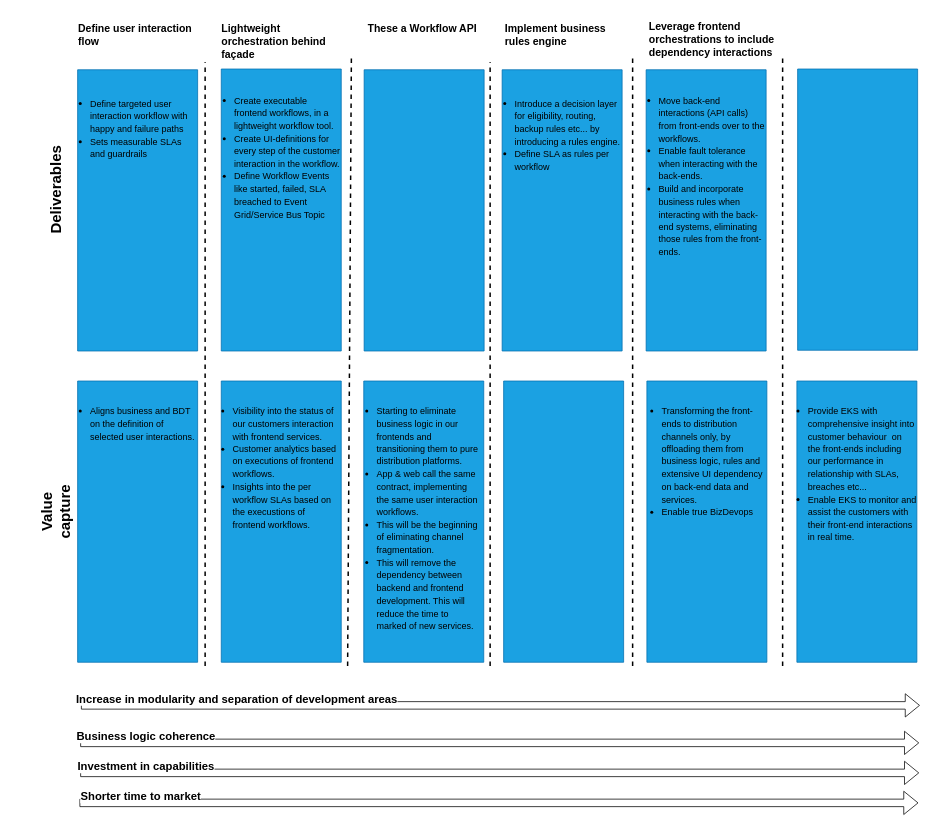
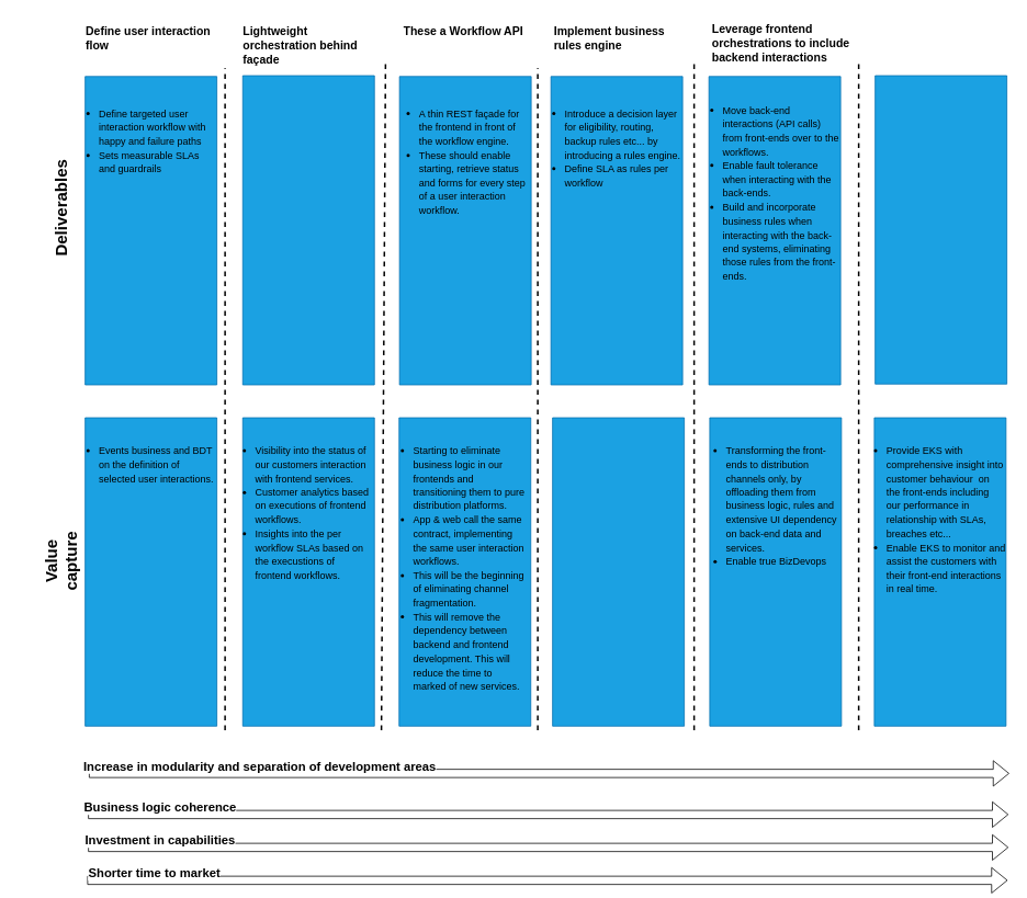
  <mxCell id="0" />
  <mxCell id="1" parent="0" />
  <mxCell id="2" value="" style="verticalLabelPosition=bottom;verticalAlign=top;html=1;shape=mxgraph.basic.rect;fillColor2=none;strokeWidth=1;size=20;indent=5;fillOpacity=100;fillColor=#1ba1e2;fontColor=#ffffff;strokeColor=#006EAF;" parent="1" vertex="1"><mxGeometry x="862" y="507.5" width="160" height="375" as="geometry" /></mxCell>
  <mxCell id="3" value="" style="verticalLabelPosition=bottom;verticalAlign=top;html=1;shape=mxgraph.basic.rect;fillColor2=none;strokeWidth=1;size=20;indent=5;fillOpacity=100;fillColor=#1ba1e2;fontColor=#ffffff;strokeColor=#006EAF;" parent="1" vertex="1"><mxGeometry x="671" y="507.5" width="160" height="375" as="geometry" /></mxCell>
  <mxCell id="4" value="" style="verticalLabelPosition=bottom;verticalAlign=top;html=1;shape=mxgraph.basic.rect;fillColor2=none;strokeWidth=1;size=20;indent=5;fillOpacity=100;fillColor=#1ba1e2;fontColor=#ffffff;strokeColor=#006EAF;" parent="1" vertex="1"><mxGeometry x="484.5" y="507.5" width="160" height="375" as="geometry" /></mxCell>
  <mxCell id="5" value="" style="verticalLabelPosition=bottom;verticalAlign=top;html=1;shape=mxgraph.basic.rect;fillColor2=none;strokeWidth=1;size=20;indent=5;fillOpacity=100;fillColor=#1ba1e2;fontColor=#ffffff;strokeColor=#006EAF;" parent="1" vertex="1"><mxGeometry x="294.5" y="507.5" width="160" height="375" as="geometry" /></mxCell>
  <mxCell id="6" value="" style="verticalLabelPosition=bottom;verticalAlign=top;html=1;shape=mxgraph.basic.rect;fillColor2=none;strokeWidth=1;size=20;indent=5;fillOpacity=100;fillColor=#1ba1e2;fontColor=#ffffff;strokeColor=#006EAF;" parent="1" vertex="1"><mxGeometry x="103" y="507.5" width="160" height="375" as="geometry" /></mxCell>
  <mxCell id="7" value="" style="verticalLabelPosition=bottom;verticalAlign=top;html=1;shape=mxgraph.basic.rect;fillColor2=none;strokeWidth=1;size=20;indent=5;fillColor=#1ba1e2;strokeColor=#006EAF;" parent="1" vertex="1"><mxGeometry x="485" y="92.5" width="160" height="375" as="geometry" /></mxCell>
+ <mxCell id="8" value="&lt;h3 style=&quot;margin-top: 0px;&quot;&gt;&lt;p style=&quot;font-size: 12px; font-weight: 400;&quot;&gt;&lt;/p&gt;&lt;ul&gt;&lt;li&gt;&lt;span style=&quot;background-color: transparent; color: light-dark(rgb(0, 0, 0), rgb(255, 255, 255)); font-weight: normal;&quot;&gt;&lt;font style=&quot;font-size: 12px;&quot;&gt;A thin REST façade for the frontend in front of the workflow engine.&lt;/font&gt;&lt;/span&gt;&lt;/li&gt;&lt;li&gt;&lt;span style=&quot;background-color: transparent; color: light-dark(rgb(0, 0, 0), rgb(255, 255, 255)); font-weight: normal;&quot;&gt;&lt;font style=&quot;font-size: 12px;&quot;&gt;These should enable starting, retrieve status and forms for every step of&amp;nbsp;&lt;/font&gt;&lt;/span&gt;&lt;span style=&quot;font-size: 12px; font-weight: 400;&quot;&gt;a user interaction workflow.&lt;/span&gt;&amp;nbsp;&lt;/li&gt;&lt;/ul&gt;&lt;p&gt;&lt;/p&gt;&lt;/h3&gt;" style="text;html=1;whiteSpace=wrap;overflow=hidden;rounded=0;spacing=2;spacingLeft=-25;" parent="1" vertex="1"><mxGeometry x="491.5" y="107.5" width="153" height="350" as="geometry" /></mxCell>
  <mxCell id="9" value="" style="verticalLabelPosition=bottom;verticalAlign=top;html=1;shape=mxgraph.basic.rect;fillColor2=none;strokeWidth=1;size=20;indent=5;fillColor=#1ba1e2;strokeColor=#006EAF;fontColor=#ffffff;" parent="1" vertex="1"><mxGeometry x="103" y="92.5" width="160" height="375" as="geometry" /></mxCell>
  <mxCell id="10" value="" style="endArrow=none;dashed=1;html=1;rounded=0;strokeWidth=2;" parent="1" edge="1"><mxGeometry width="50" height="50" relative="1" as="geometry"><mxPoint x="463" y="887.5" as="sourcePoint" /><mxPoint x="468" y="77.5" as="targetPoint" /></mxGeometry></mxCell>
  <mxCell id="11" value="&lt;h3 style=&quot;margin-top: 0px;&quot;&gt;&lt;span style=&quot;font-size: 14px;&quot;&gt;Define user interaction flow&lt;/span&gt;&lt;/h3&gt;" style="text;html=1;whiteSpace=wrap;overflow=hidden;rounded=0;" parent="1" vertex="1"><mxGeometry x="102" y="22.5" width="160" height="50" as="geometry" /></mxCell>
  <mxCell id="12" value="&lt;font&gt;&lt;b&gt;Deliverables&lt;/b&gt;&lt;/font&gt;" style="text;html=1;align=center;verticalAlign=middle;whiteSpace=wrap;rounded=0;rotation=-90;fontSize=20;" parent="1" vertex="1"><mxGeometry x="43" y="237.5" width="60" height="30" as="geometry" /></mxCell>
- <mxCell id="13" value="&lt;h3 style=&quot;margin-top: 0px;&quot;&gt;&lt;ul&gt;&lt;li&gt;&lt;span style=&quot;background-color: transparent; color: light-dark(rgb(0, 0, 0), rgb(255, 255, 255)); font-size: 12px; font-weight: normal;&quot;&gt;Aligns business and BDT on the definition of selected user interactions.&lt;/span&gt;&lt;/li&gt;&lt;/ul&gt;&lt;/h3&gt;" style="text;html=1;whiteSpace=wrap;overflow=hidden;rounded=0;spacingLeft=-25;" parent="1" vertex="1"><mxGeometry x="103" y="517.5" width="160" height="120" as="geometry" /></mxCell>
+ <mxCell id="13" value="&lt;h3 style=&quot;margin-top: 0px;&quot;&gt;&lt;ul&gt;&lt;li&gt;&lt;span style=&quot;background-color: transparent; color: light-dark(rgb(0, 0, 0), rgb(255, 255, 255)); font-size: 12px; font-weight: normal;&quot;&gt;Events business and BDT on the definition of selected user interactions.&lt;/span&gt;&lt;/li&gt;&lt;/ul&gt;&lt;/h3&gt;" style="text;html=1;whiteSpace=wrap;overflow=hidden;rounded=0;spacingLeft=-25;" parent="1" vertex="1"><mxGeometry x="103" y="517.5" width="160" height="120" as="geometry" /></mxCell>
  <mxCell id="14" value="&lt;font&gt;&lt;b&gt;Value capture&lt;/b&gt;&lt;/font&gt;" style="text;html=1;align=center;verticalAlign=middle;whiteSpace=wrap;rounded=0;rotation=-90;fontSize=20;" parent="1" vertex="1"><mxGeometry x="20.5" y="667.5" width="105" height="30" as="geometry" /></mxCell>
  <mxCell id="15" value="" style="verticalLabelPosition=bottom;verticalAlign=top;html=1;shape=mxgraph.basic.rect;fillColor2=none;strokeWidth=1;size=20;indent=5;fillColor=#1ba1e2;fontColor=#ffffff;strokeColor=#006EAF;" parent="1" vertex="1"><mxGeometry x="861" y="92.5" width="160" height="375" as="geometry" /></mxCell>
  <mxCell id="16" value="" style="verticalLabelPosition=bottom;verticalAlign=top;html=1;shape=mxgraph.basic.rect;fillColor2=none;strokeWidth=1;size=20;indent=5;fillColor=#1ba1e2;strokeColor=#006EAF;" parent="1" vertex="1"><mxGeometry x="669" y="92.5" width="160" height="375" as="geometry" /></mxCell>
  <mxCell id="17" value="" style="verticalLabelPosition=bottom;verticalAlign=top;html=1;shape=mxgraph.basic.rect;fillColor2=none;strokeWidth=1;size=20;indent=5;fillColor=#1ba1e2;fontColor=#ffffff;strokeColor=#006EAF;" parent="1" vertex="1"><mxGeometry x="294.5" y="91.5" width="160" height="376" as="geometry" /></mxCell>
  <mxCell id="18" value="&lt;h3 style=&quot;margin-top: 0px;&quot;&gt;&lt;font style=&quot;font-size: 14px;&quot;&gt;These a Workflow API&lt;/font&gt;&lt;/h3&gt;" style="text;html=1;whiteSpace=wrap;overflow=hidden;rounded=0;" parent="1" vertex="1"><mxGeometry x="488" y="22.5" width="160" height="50" as="geometry" /></mxCell>
- <mxCell id="19" value="&lt;h3 style=&quot;margin-top: 0px;&quot;&gt;&lt;font style=&quot;font-size: 14px;&quot;&gt;Leverage frontend orchestrations to include dependency&lt;span style=&quot;background-color: transparent; color: light-dark(rgb(0, 0, 0), rgb(255, 255, 255));&quot;&gt;&amp;nbsp;interactions&lt;/span&gt;&lt;/font&gt;&lt;/h3&gt;" style="text;html=1;whiteSpace=wrap;overflow=hidden;rounded=0;" parent="1" vertex="1"><mxGeometry x="863" y="20" width="170" height="75" as="geometry" /></mxCell>
+ <mxCell id="19" value="&lt;h3 style=&quot;margin-top: 0px;&quot;&gt;&lt;font style=&quot;font-size: 14px;&quot;&gt;Leverage frontend orchestrations to include backend&lt;span style=&quot;background-color: transparent; color: light-dark(rgb(0, 0, 0), rgb(255, 255, 255));&quot;&gt;&amp;nbsp;interactions&lt;/span&gt;&lt;/font&gt;&lt;/h3&gt;" style="text;html=1;whiteSpace=wrap;overflow=hidden;rounded=0;" parent="1" vertex="1"><mxGeometry x="863" y="20" width="170" height="75" as="geometry" /></mxCell>
  <mxCell id="20" value="&lt;h3 style=&quot;margin-top: 0px;&quot;&gt;&lt;span style=&quot;font-size: 14px;&quot;&gt;Implement business rules engine&lt;/span&gt;&lt;/h3&gt;" style="text;html=1;whiteSpace=wrap;overflow=hidden;rounded=0;" parent="1" vertex="1"><mxGeometry x="671" y="22.5" width="164" height="50" as="geometry" /></mxCell>
  <mxCell id="21" value="&lt;h3 style=&quot;margin-top: 0px;&quot;&gt;&lt;font style=&quot;font-size: 14px;&quot;&gt;Lightweight orchestration behind façade&lt;/font&gt;&lt;/h3&gt;" style="text;html=1;whiteSpace=wrap;overflow=hidden;rounded=0;" parent="1" vertex="1"><mxGeometry x="292.5" y="22.5" width="164" height="60" as="geometry" /></mxCell>
  <mxCell id="22" value="&lt;h3 style=&quot;margin-top: 0px;&quot;&gt;&lt;p style=&quot;font-size: 12px; font-weight: 400;&quot;&gt;&lt;/p&gt;&lt;ul&gt;&lt;li&gt;&lt;span style=&quot;font-size: 12px; font-weight: 400;&quot;&gt;Define targeted user interaction workflow with h&lt;/span&gt;&lt;font style=&quot;font-size: 12px; font-weight: normal;&quot;&gt;appy and failure paths&lt;/font&gt;&lt;/li&gt;&lt;li&gt;&lt;font style=&quot;font-size: 12px; font-weight: normal;&quot;&gt;Sets measurable SLAs and guardrails&lt;/font&gt;&lt;/li&gt;&lt;/ul&gt;&lt;p&gt;&lt;/p&gt;&lt;/h3&gt;" style="text;html=1;whiteSpace=wrap;overflow=hidden;rounded=0;spacingLeft=-25;" parent="1" vertex="1"><mxGeometry x="103" y="107.5" width="158" height="350" as="geometry" /></mxCell>
  <mxCell id="23" value="" style="endArrow=none;dashed=1;html=1;rounded=0;strokeWidth=2;" parent="1" edge="1"><mxGeometry width="50" height="50" relative="1" as="geometry"><mxPoint x="653" y="887.5" as="sourcePoint" /><mxPoint x="653" y="82.5" as="targetPoint" /></mxGeometry></mxCell>
  <mxCell id="24" value="" style="endArrow=none;dashed=1;html=1;rounded=0;strokeWidth=2;" parent="1" edge="1"><mxGeometry width="50" height="50" relative="1" as="geometry"><mxPoint x="273" y="887.5" as="sourcePoint" /><mxPoint x="273" y="82.5" as="targetPoint" /></mxGeometry></mxCell>
  <mxCell id="25" value="" style="endArrow=none;dashed=1;html=1;rounded=0;strokeWidth=2;" parent="1" edge="1"><mxGeometry width="50" height="50" relative="1" as="geometry"><mxPoint x="1043" y="887.5" as="sourcePoint" /><mxPoint x="1043" y="72.5" as="targetPoint" /></mxGeometry></mxCell>
- <mxCell id="26" value="&lt;h3 style=&quot;margin-top: 0px;&quot;&gt;&lt;p style=&quot;font-size: 12px; font-weight: 400;&quot;&gt;&lt;/p&gt;&lt;ul&gt;&lt;li&gt;&lt;span style=&quot;font-size: 12px; font-weight: 400;&quot;&gt;Create executable frontend workflows, in a lightweight workflow tool.&lt;/span&gt;&lt;/li&gt;&lt;li&gt;&lt;span style=&quot;font-size: 12px; font-weight: 400;&quot;&gt;Create UI-definitions for every step of the customer interaction in the workflow.&lt;/span&gt;&lt;/li&gt;&lt;li&gt;&lt;span style=&quot;font-size: 12px; font-weight: 400; background-color: transparent; color: light-dark(rgb(0, 0, 0), rgb(255, 255, 255));&quot;&gt;Define Workflow Events like started, failed, SLA breached to Event Grid/Service Bus Topic&lt;/span&gt;&lt;/li&gt;&lt;/ul&gt;&lt;p&gt;&lt;/p&gt;&lt;/h3&gt;" style="text;html=1;whiteSpace=wrap;overflow=hidden;rounded=0;spacing=2;spacingLeft=-25;" parent="1" vertex="1"><mxGeometry x="294.5" y="103.5" width="160" height="354" as="geometry" /></mxCell>
  <mxCell id="27" value="&lt;h3 style=&quot;margin-top: 0px;&quot;&gt;&lt;p style=&quot;font-size: 12px; font-weight: 400;&quot;&gt;&lt;/p&gt;&lt;ul&gt;&lt;li&gt;&lt;span style=&quot;font-size: 12px; font-weight: 400;&quot;&gt;Visibility into the status of our customers interaction with frontend services.&lt;/span&gt;&lt;/li&gt;&lt;li&gt;&lt;span style=&quot;font-size: 12px; font-weight: 400;&quot;&gt;Customer analytics based on executions of frontend workflows.&lt;/span&gt;&lt;/li&gt;&lt;li&gt;&lt;span style=&quot;font-size: 12px; font-weight: 400;&quot;&gt;Insights into the per workflow SLAs based on the&amp;nbsp;&lt;/span&gt;&lt;span style=&quot;font-size: 12px; font-weight: 400;&quot;&gt;execustions of frontend workflows.&lt;/span&gt;&lt;/li&gt;&lt;/ul&gt;&lt;p&gt;&lt;/p&gt;&lt;/h3&gt;" style="text;html=1;whiteSpace=wrap;overflow=hidden;rounded=0;spacing=2;spacingLeft=-25;" parent="1" vertex="1"><mxGeometry x="292.5" y="517.5" width="160.5" height="210" as="geometry" /></mxCell>
  <mxCell id="28" value="&lt;h3 style=&quot;margin-top: 0px;&quot;&gt;&lt;p style=&quot;font-size: 12px; font-weight: 400;&quot;&gt;&lt;/p&gt;&lt;ul&gt;&lt;li&gt;&lt;span style=&quot;background-color: transparent; color: light-dark(rgb(0, 0, 0), rgb(255, 255, 255)); font-weight: normal;&quot;&gt;&lt;font style=&quot;font-size: 12px;&quot;&gt;Introduce a decision layer for eligibility, routing, backup rules etc... by introducing a rules engine.&lt;/font&gt;&lt;/span&gt;&lt;/li&gt;&lt;li&gt;&lt;span style=&quot;background-color: transparent; color: light-dark(rgb(0, 0, 0), rgb(255, 255, 255)); font-weight: normal;&quot;&gt;&lt;font style=&quot;font-size: 12px;&quot;&gt;Define SLA as rules per workflow&lt;/font&gt;&lt;/span&gt;&lt;/li&gt;&lt;/ul&gt;&lt;p&gt;&lt;/p&gt;&lt;/h3&gt;" style="text;html=1;whiteSpace=wrap;overflow=hidden;rounded=0;spacing=2;spacingLeft=-25;" parent="1" vertex="1"><mxGeometry x="669" y="107.5" width="160" height="350" as="geometry" /></mxCell>
  <mxCell id="29" value="&lt;h3 style=&quot;margin-top: 0px;&quot;&gt;&lt;p style=&quot;font-size: 12px; font-weight: 400;&quot;&gt;&lt;/p&gt;&lt;ul&gt;&lt;li&gt;&lt;span style=&quot;font-size: 12px; font-weight: 400;&quot;&gt;Starting to eliminate business logic in our frontends and transitioning them to pure distribution platforms.&lt;/span&gt;&lt;/li&gt;&lt;li&gt;&lt;span style=&quot;font-size: 12px; font-weight: 400;&quot;&gt;App &amp;amp; web call the same contract, implementing the same user interaction workflows.&lt;/span&gt;&lt;/li&gt;&lt;li&gt;&lt;span style=&quot;font-size: 12px; font-weight: 400;&quot;&gt;This will be the beginning of eliminating channel fragmentation.&lt;/span&gt;&lt;/li&gt;&lt;li&gt;&lt;span style=&quot;font-size: 12px; font-weight: 400;&quot;&gt;This will remove the dependency between backend and frontend development. This will reduce the time to marked of new services.&lt;/span&gt;&lt;/li&gt;&lt;/ul&gt;&lt;p&gt;&lt;/p&gt;&lt;/h3&gt;" style="text;html=1;whiteSpace=wrap;overflow=hidden;rounded=0;spacing=2;spacingLeft=-25;" parent="1" vertex="1"><mxGeometry x="484.5" y="517.5" width="153" height="330" as="geometry" /></mxCell>
  <mxCell id="30" value="" style="endArrow=none;dashed=1;html=1;rounded=0;strokeWidth=2;" parent="1" edge="1"><mxGeometry width="50" height="50" relative="1" as="geometry"><mxPoint x="843" y="887.5" as="sourcePoint" /><mxPoint x="843" y="72.5" as="targetPoint" /></mxGeometry></mxCell>
  <mxCell id="31" style="edgeStyle=orthogonalEdgeStyle;rounded=0;orthogonalLoop=1;jettySize=auto;html=1;exitX=0.5;exitY=1;exitDx=0;exitDy=0;" parent="1" edge="1"><mxGeometry relative="1" as="geometry"><mxPoint x="1123" y="707.5" as="sourcePoint" /><mxPoint x="1123" y="707.5" as="targetPoint" /></mxGeometry></mxCell>
  <mxCell id="32" style="edgeStyle=orthogonalEdgeStyle;rounded=0;orthogonalLoop=1;jettySize=auto;html=1;exitX=0.5;exitY=1;exitDx=0;exitDy=0;" parent="1" edge="1"><mxGeometry relative="1" as="geometry"><mxPoint x="1123" y="707.5" as="sourcePoint" /><mxPoint x="1123" y="707.5" as="targetPoint" /></mxGeometry></mxCell>
  <mxCell id="33" value="&lt;h3 style=&quot;margin-top: 0px;&quot;&gt;&lt;p style=&quot;font-size: 12px; font-weight: 400;&quot;&gt;&lt;/p&gt;&lt;ul&gt;&lt;li&gt;&lt;span style=&quot;font-size: 12px; font-weight: 400;&quot;&gt;Move back-end interactions (API calls) from front-ends over to the workflows.&lt;/span&gt;&lt;/li&gt;&lt;li&gt;&lt;span style=&quot;font-size: 12px; font-weight: 400;&quot;&gt;Enable fault tolerance when interacting with the back-ends.&lt;/span&gt;&lt;/li&gt;&lt;li&gt;&lt;span style=&quot;font-size: 12px; font-weight: 400;&quot;&gt;Build and incorporate business rules when interacting with the back-end systems, eliminating those rules from the front-ends.&lt;/span&gt;&lt;/li&gt;&lt;/ul&gt;&lt;p&gt;&lt;/p&gt;&lt;/h3&gt;" style="text;html=1;whiteSpace=wrap;overflow=hidden;rounded=0;spacing=2;spacingLeft=-25;" parent="1" vertex="1"><mxGeometry x="861" y="103.5" width="162" height="354" as="geometry" /></mxCell>
  <mxCell id="34" value="&lt;h3 style=&quot;margin-top: 0px;&quot;&gt;&lt;p style=&quot;font-size: 12px; font-weight: 400;&quot;&gt;&lt;/p&gt;&lt;ul&gt;&lt;li&gt;&lt;span style=&quot;font-size: 12px; font-weight: 400;&quot;&gt;Transforming the front-ends to distribution channels only, by offloading them from business logic, rules and extensive UI dependency on back-end data and services.&amp;nbsp;&lt;/span&gt;&lt;/li&gt;&lt;li&gt;&lt;span style=&quot;font-size: 12px; font-weight: 400;&quot;&gt;Enable true BizDevops way of service development by enabling the teams to define the front-end, business rules and back-end interactions in one place.&lt;/span&gt;&lt;/li&gt;&lt;/ul&gt;&lt;p&gt;&lt;/p&gt;&lt;/h3&gt;" style="text;html=1;whiteSpace=wrap;overflow=hidden;rounded=0;spacing=2;spacingLeft=-25;" parent="1" vertex="1"><mxGeometry x="864.5" y="517.5" width="155" height="170" as="geometry" /></mxCell>
  <mxCell id="35" value="" style="verticalLabelPosition=bottom;verticalAlign=top;html=1;shape=mxgraph.basic.rect;fillColor2=none;strokeWidth=1;size=20;indent=5;fillColor=#1ba1e2;fontColor=#ffffff;strokeColor=#006EAF;" parent="1" vertex="1"><mxGeometry x="1063" y="91.5" width="160" height="375" as="geometry" /></mxCell>
  <mxCell id="36" value="" style="verticalLabelPosition=bottom;verticalAlign=top;html=1;shape=mxgraph.basic.rect;fillColor2=none;strokeWidth=1;size=20;indent=5;fillColor=#1ba1e2;fontColor=#ffffff;strokeColor=#006EAF;" parent="1" vertex="1"><mxGeometry x="1062" y="507.5" width="160" height="375" as="geometry" /></mxCell>
  <mxCell id="37" value="&lt;h3 style=&quot;margin-top: 0px;&quot;&gt;&lt;p style=&quot;font-size: 12px; font-weight: 400;&quot;&gt;&lt;/p&gt;&lt;ul&gt;&lt;li&gt;&lt;span style=&quot;font-size: 12px; font-weight: 400;&quot;&gt;Provide EKS with comprehensive insight into customer behaviour&amp;nbsp; on the front-ends including our performance in relationship with SLAs, breaches etc...&lt;/span&gt;&lt;/li&gt;&lt;li&gt;&lt;span style=&quot;font-size: 12px; font-weight: 400;&quot;&gt;Enable EKS to monitor and assist the customers with their front-end interactions in real time.&lt;/span&gt;&lt;/li&gt;&lt;/ul&gt;&lt;p&gt;&lt;/p&gt;&lt;/h3&gt;" style="text;html=1;whiteSpace=wrap;overflow=hidden;rounded=0;spacing=2;spacingLeft=-25;" parent="1" vertex="1"><mxGeometry x="1060" y="517.5" width="162" height="354" as="geometry" /></mxCell>
  <mxCell id="38" value="" style="shape=flexArrow;endArrow=classic;html=1;rounded=0;" parent="1" edge="1"><mxGeometry width="50" height="50" relative="1" as="geometry"><mxPoint x="106.5" y="1030" as="sourcePoint" /><mxPoint x="1225" y="1030" as="targetPoint" /></mxGeometry></mxCell>
  <mxCell id="39" value="Investment in capabilities" style="edgeLabel;html=1;align=center;verticalAlign=middle;resizable=0;points=[];fontSize=15;fontStyle=1" parent="38" vertex="1" connectable="0"><mxGeometry x="-0.075" y="-4" relative="1" as="geometry"><mxPoint x="-430" y="-14" as="offset" /></mxGeometry></mxCell>
  <mxCell id="40" value="" style="shape=flexArrow;endArrow=classic;html=1;rounded=0;" parent="1" edge="1"><mxGeometry width="50" height="50" relative="1" as="geometry"><mxPoint x="105.5" y="1070" as="sourcePoint" /><mxPoint x="1224" y="1070" as="targetPoint" /></mxGeometry></mxCell>
  <mxCell id="41" value="Shorter time to market" style="edgeLabel;html=1;align=center;verticalAlign=middle;resizable=0;points=[];fontSize=15;fontStyle=1" parent="40" vertex="1" connectable="0"><mxGeometry x="-0.075" y="-4" relative="1" as="geometry"><mxPoint x="-436" y="-14" as="offset" /></mxGeometry></mxCell>
  <mxCell id="42" value="" style="shape=flexArrow;endArrow=classic;html=1;rounded=0;" parent="1" edge="1"><mxGeometry width="50" height="50" relative="1" as="geometry"><mxPoint x="106.5" y="990" as="sourcePoint" /><mxPoint x="1225" y="990" as="targetPoint" /></mxGeometry></mxCell>
  <mxCell id="43" value="Business logic coherence" style="edgeLabel;html=1;align=center;verticalAlign=middle;resizable=0;points=[];fontSize=15;fontStyle=1" parent="42" vertex="1" connectable="0"><mxGeometry x="-0.075" y="-4" relative="1" as="geometry"><mxPoint x="-430" y="-14" as="offset" /></mxGeometry></mxCell>
  <mxCell id="44" value="" style="shape=flexArrow;endArrow=classic;html=1;rounded=0;" parent="1" edge="1"><mxGeometry width="50" height="50" relative="1" as="geometry"><mxPoint x="107.5" y="940" as="sourcePoint" /><mxPoint x="1226" y="940" as="targetPoint" /></mxGeometry></mxCell>
  <mxCell id="45" value="Increase in modularity and separation of development areas" style="edgeLabel;html=1;align=center;verticalAlign=middle;resizable=0;points=[];fontSize=15;fontStyle=1" parent="44" vertex="1" connectable="0"><mxGeometry x="-0.075" y="-4" relative="1" as="geometry"><mxPoint x="-310" y="-14" as="offset" /></mxGeometry></mxCell>
